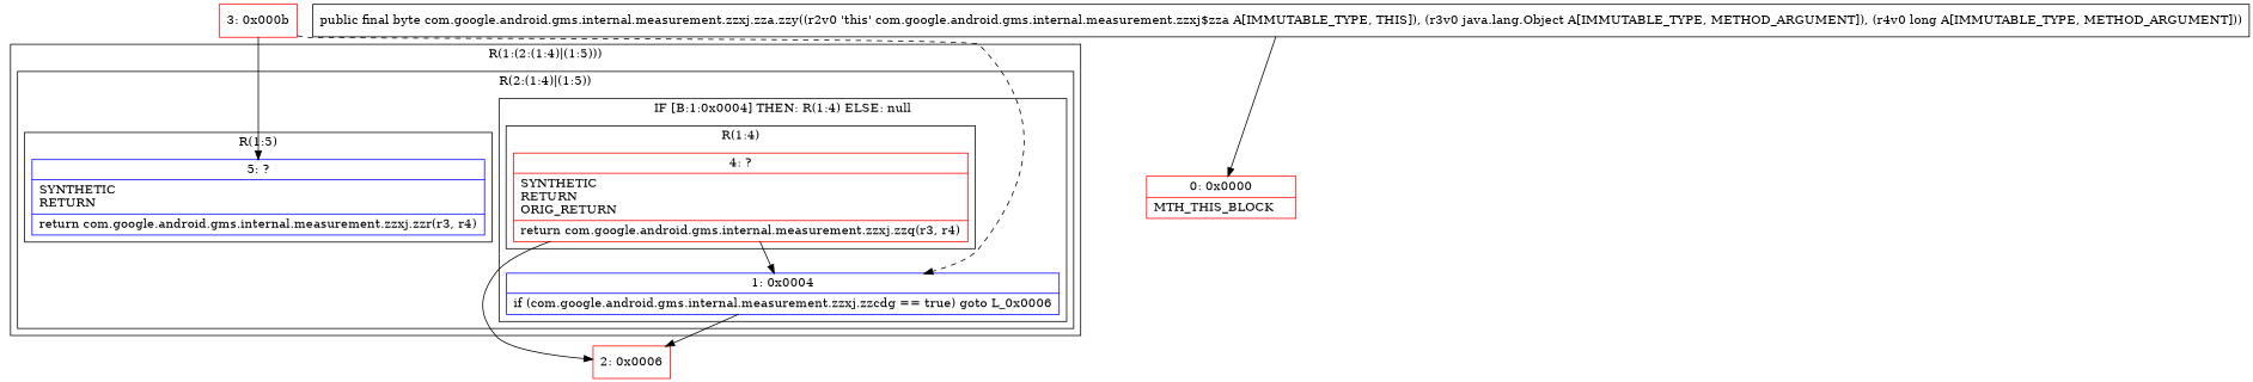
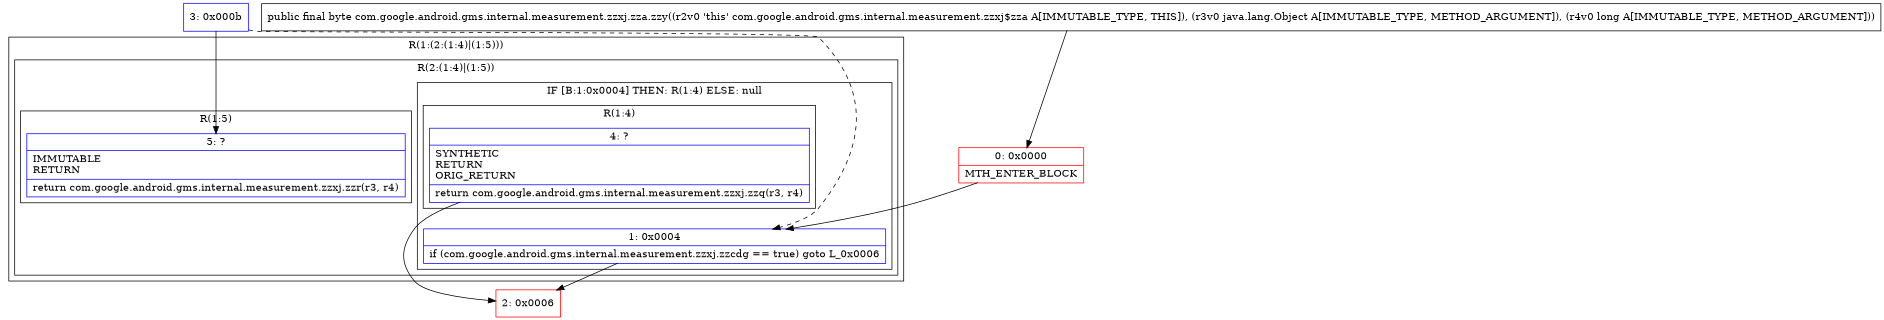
  digraph {
    node [color=blue shape=record]
-   n1 [color=red label="{4\:\ ?|SYNTHETIC\lRETURN\lORIG_RETURN\l|return com.google.android.gms.internal.measurement.zzxj.zzq(r3, r4)\l}"]
+   n1 [label="{4\:\ ?|SYNTHETIC\lRETURN\lORIG_RETURN\l|return com.google.android.gms.internal.measurement.zzxj.zzq(r3, r4)\l}"]
    n2 [label="{1\:\ 0x0004|if (com.google.android.gms.internal.measurement.zzxj.zzcdg == true) goto L_0x0006\l}"]
-   n3 [label="{5\:\ ?|SYNTHETIC\lRETURN\l|return com.google.android.gms.internal.measurement.zzxj.zzr(r3, r4)\l}"]
+   n3 [label="{5\:\ ?|IMMUTABLE\lRETURN\l|return com.google.android.gms.internal.measurement.zzxj.zzr(r3, r4)\l}"]
    n4 [color=red label="{2\:\ 0x0006}"]
-   n5 [color=red label="{3\:\ 0x000b}"]
-   n6 [color=red label="{0\:\ 0x0000|MTH_THIS_BLOCK\l}"]
+   n5 [label="{3\:\ 0x000b}"]
+   n6 [color=red label="{0\:\ 0x0000|MTH_ENTER_BLOCK\l}"]
    n7 [label="{public final byte com.google.android.gms.internal.measurement.zzxj.zza.zzy((r2v0 'this' com.google.android.gms.internal.measurement.zzxj$zza A[IMMUTABLE_TYPE, THIS]), (r3v0 java.lang.Object A[IMMUTABLE_TYPE, METHOD_ARGUMENT]), (r4v0 long A[IMMUTABLE_TYPE, METHOD_ARGUMENT])) }" color=""]
    subgraph cluster_1 {
      label="R(1:(2:(1:4)|(1:5)))"
      subgraph cluster_2 {
        label="R(2:(1:4)|(1:5))"
        subgraph cluster_3 {
          label="IF [B:1:0x0004] THEN: R(1:4) ELSE: null"
          n2
          subgraph cluster_4 {
            label="R(1:4)"
            n1
          }
        }
        subgraph cluster_5 {
          label="R(1:5)"
          n3
        }
      }
    }
    n1 -> n4
    n2 -> n4
    n5 -> n2 [style=dashed]
    n5 -> n3
-   n1 -> n2
+   n6 -> n2
    n7 -> n6
  }
